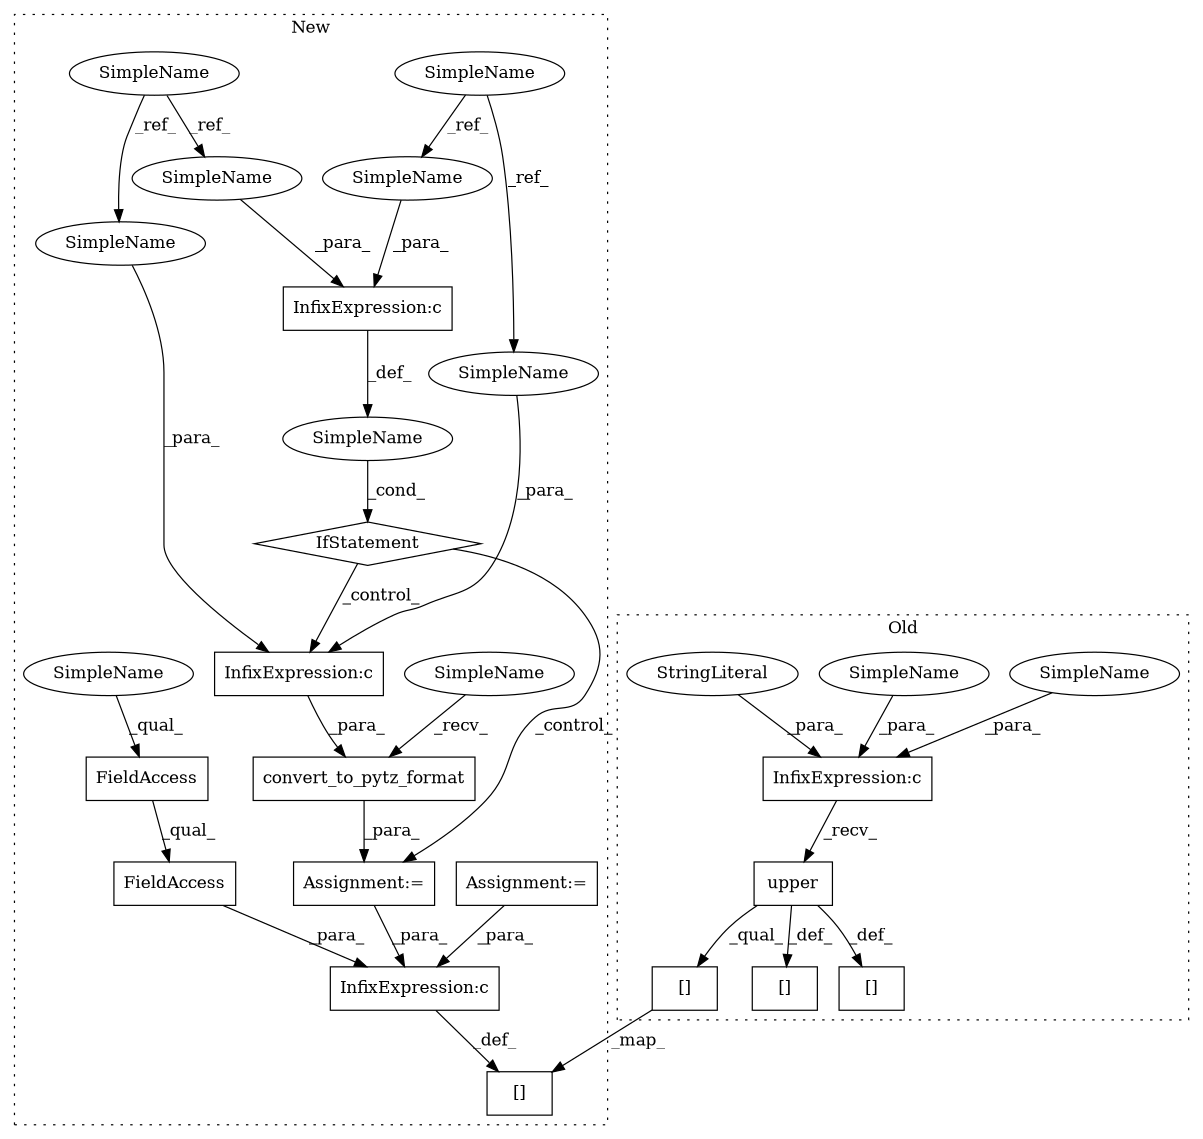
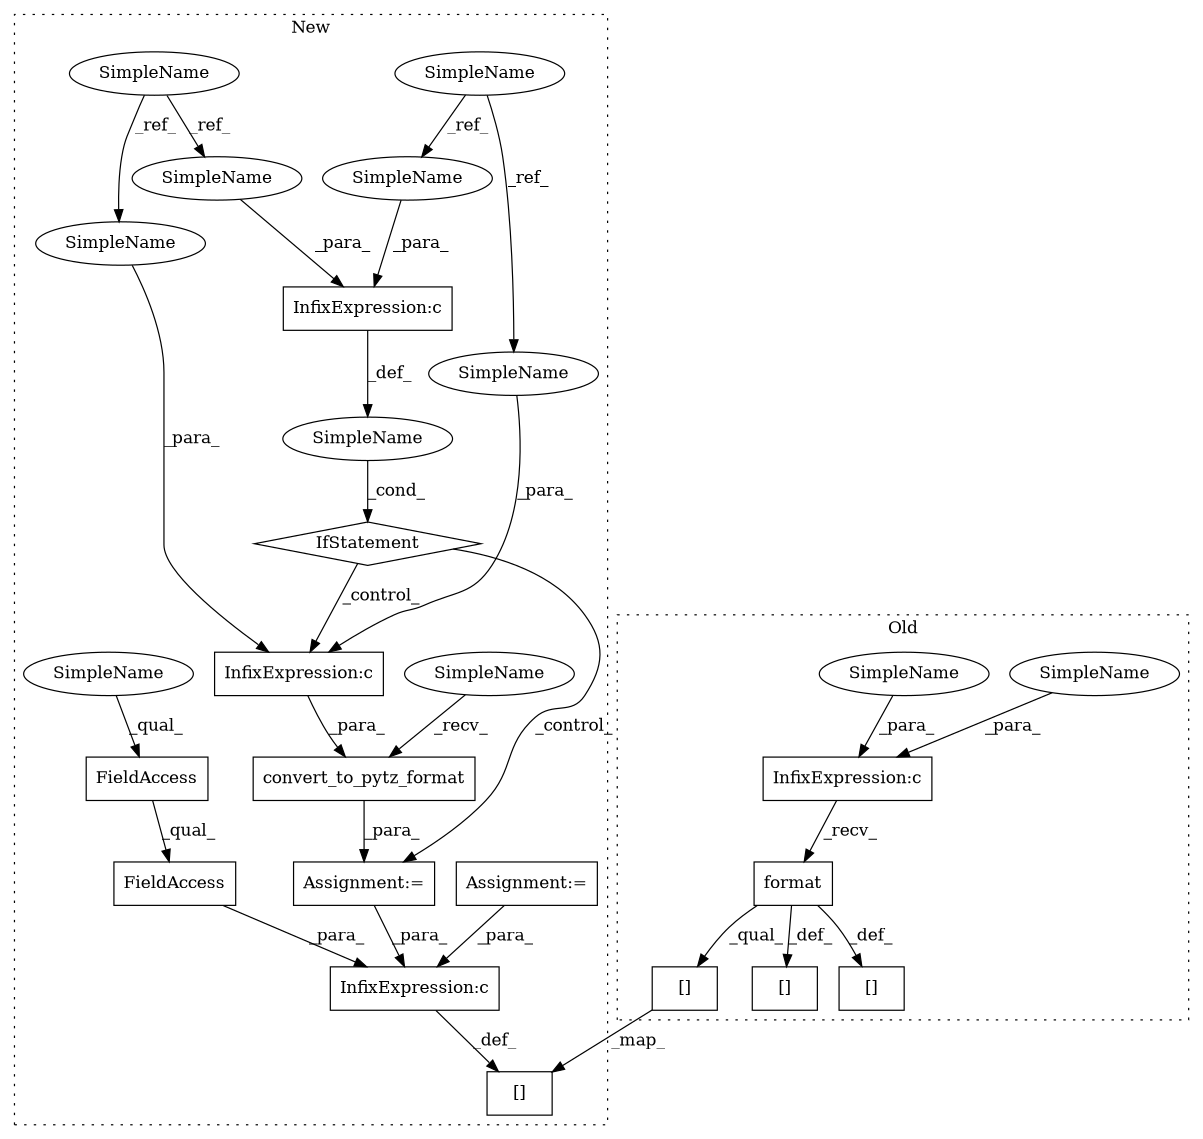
  digraph {
    node [a=42 l=3 s=18796 shape=box]
-   n1 [a=32 l=7 label=upper s=15454]
+   n1 [a=32 l=7 label=format s=15454]
    n2 [a=2 l="6,1" label="[]" s="15577,15587"]
    n3 [a=27 l=4 label="InfixExpression:c" s=15435]
    n4 [a=2 l="6,1" label="[]" s="15577,15587"]
-   n5 [a=45 l=6 label=StringLiteral s=15446 shape=ellipse]
    n6 [a=2 l="6,1" label="[]" s="15508,15518"]
    n7 [label=SimpleName s=15439 shape=ellipse]
    n8 [label=SimpleName s=15432 shape=ellipse]
    n9 [a=32 l="23,1" label=convert_to_pytz_format s="18665,18698"]
    n10 [label=SimpleName shape=ellipse l="" s=""]
    n11 [a=27 l=4 label="InfixExpression:c" s=18691]
    n12 [a=2 l="6,1" label="[]" s="18931,18941"]
    n13 [a=22 l=13 label=FieldAccess]
    n14 [a=27 l=4 label="InfixExpression:c" s=18638]
    n15 [a=27 l=4 label="InfixExpression:c" s=18792]
    n16 [a=22 l=18 label=FieldAccess]
    n17 [label=SimpleName s=18594 shape=ellipse]
    n18 [label=SimpleName s=18572 shape=ellipse]
    n19 [a=25 l="4,2" label=IfStatement s="18631,18645" shape=diamond]
    n20 [a=7 l=1 label="Assignment:=" s=18618]
    n21 [a=7 l=1 label="Assignment:=" s=18659]
    n22 [label=SimpleName s=18642 shape=ellipse]
    n23 [label=SimpleName s=18695 shape=ellipse]
    n24 [l=4 label=SimpleName s=18660 shape=ellipse]
    n25 [l=4 label=SimpleName shape=ellipse]
    n26 [label=SimpleName s=18688 shape=ellipse]
    n27 [label=SimpleName s=18635 shape=ellipse]
    subgraph cluster_1 {
      label=Old
      style=dotted
      n1
      n2
      n3
      n4
-     n5
      n6
      n7
      n8
    }
    subgraph cluster_2 {
      label=New
      style=dotted
      n9
      n10
      n11
      n12
      n13
      n14
      n15
      n16
      n17
      n18
      n19
      n20
      n21
      n22
      n23
      n24
      n25
      n26
      n27
    }
    n1 -> n2 [label=_qual_]
    n1 -> n4 [label=_def_]
    n1 -> n6 [label=_def_]
    n2 -> n12 [label=_map_]
    n3 -> n1 [label=_recv_]
-   n5 -> n3 [label=_para_]
    n7 -> n3 [label=_para_]
    n8 -> n3 [label=_para_]
    n9 -> n21 [label=_para_]
    n10 -> n19 [label=_cond_]
    n11 -> n9 [label=_para_]
    n13 -> n16 [label=_qual_]
    n14 -> n10 [label=_def_]
    n15 -> n12 [label=_def_]
    n16 -> n15 [label=_para_]
    n17 -> n22 [label=_ref_]
    n17 -> n23 [label=_ref_]
    n18 -> n26 [label=_ref_]
    n18 -> n27 [label=_ref_]
    n19 -> n11 [label=_control_]
    n19 -> n21 [label=_control_]
    n20 -> n15 [label=_para_]
    n21 -> n15 [label=_para_]
    n22 -> n14 [label=_para_]
    n23 -> n11 [label=_para_]
    n24 -> n9 [label=_recv_]
    n25 -> n13 [label=_qual_]
    n26 -> n11 [label=_para_]
    n27 -> n14 [label=_para_]
  }
